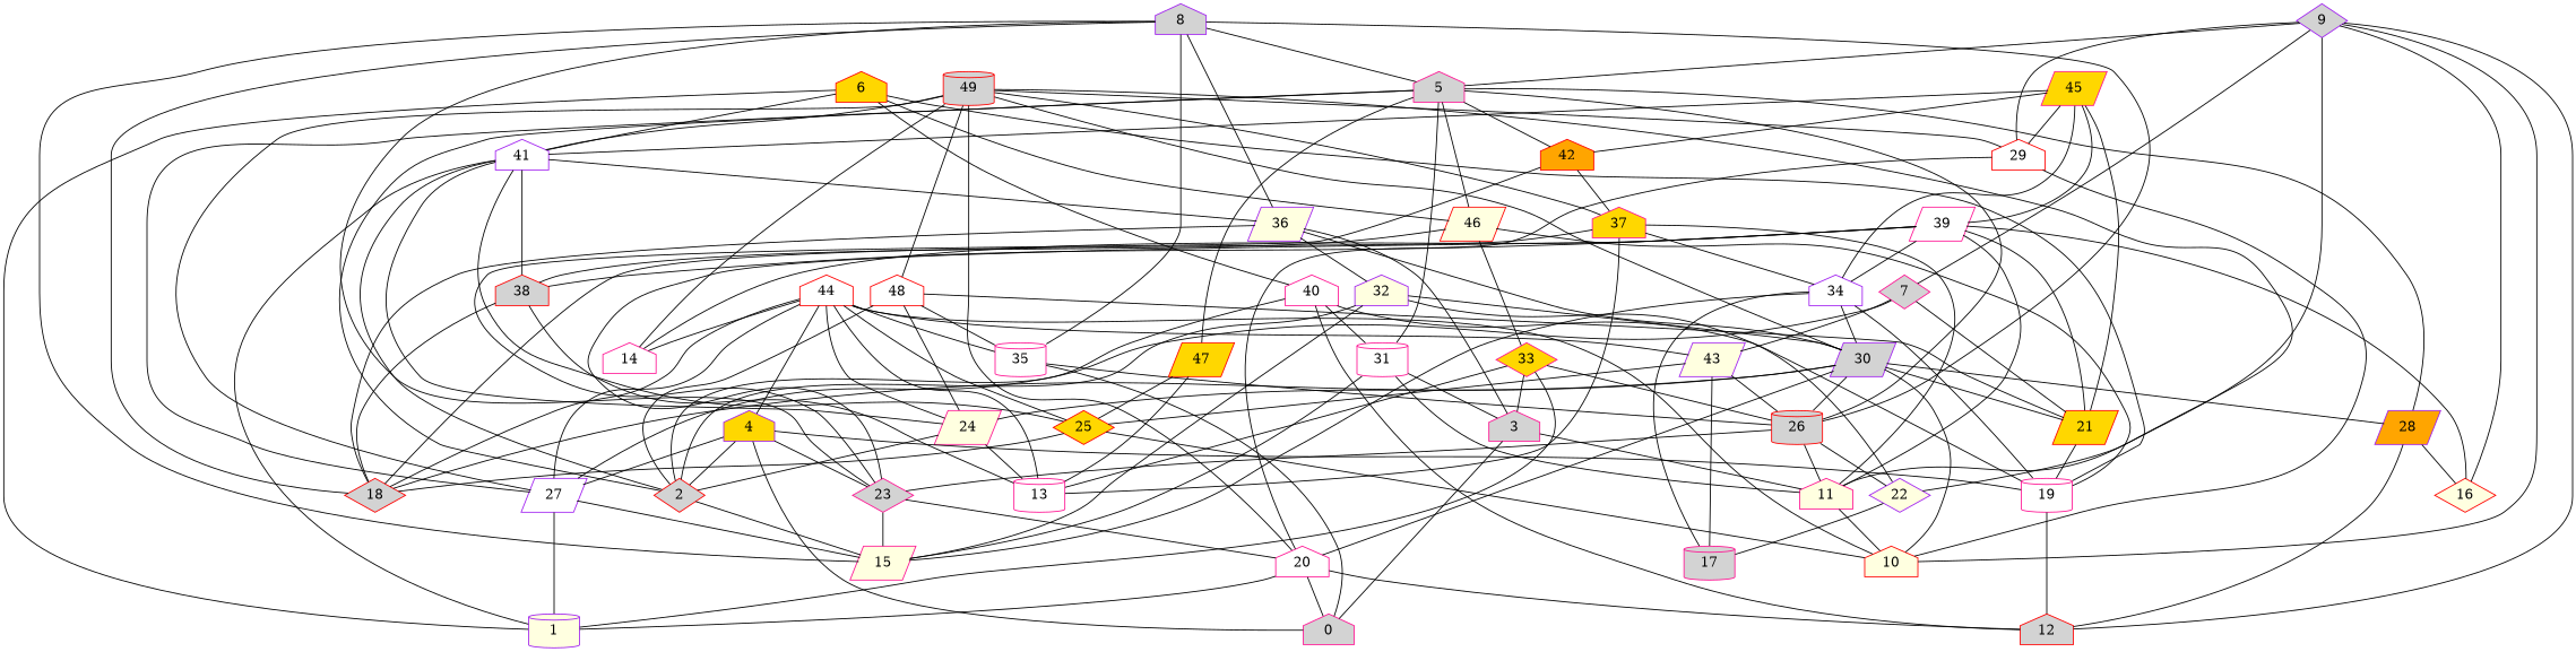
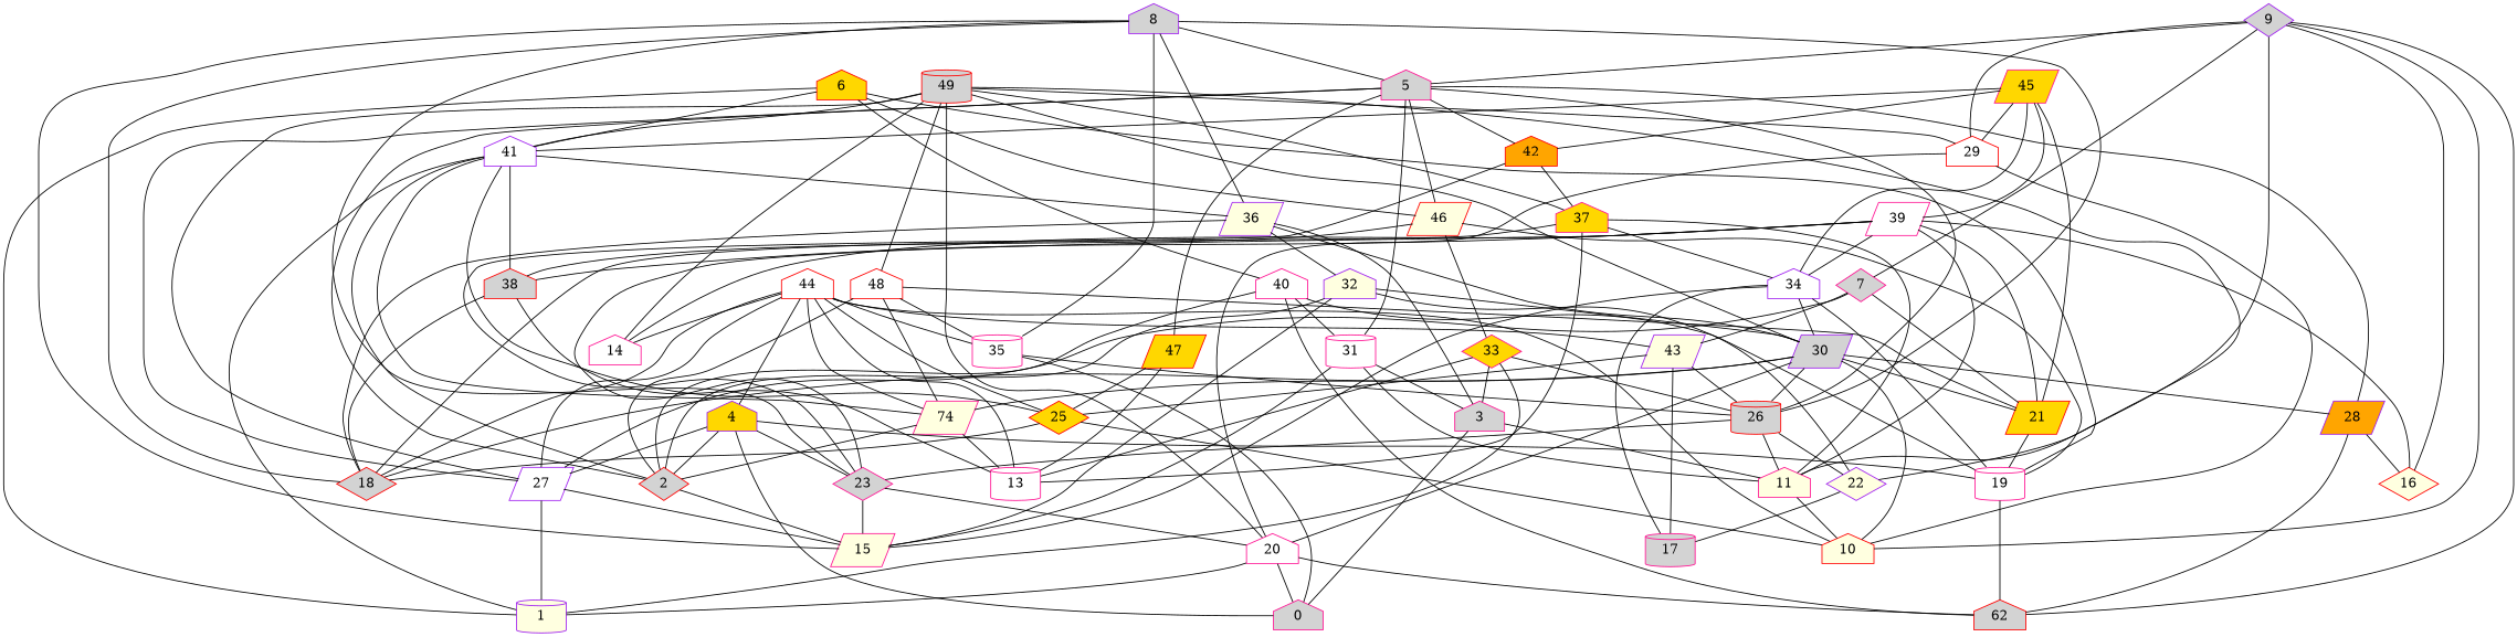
  digraph {
    node [color=deeppink fillcolor=lightgrey shape=house style=filled]
    edge [color=black dir=none]
    33 [fillcolor=gold shape=diamond]
    26 [color=red shape=cylinder]
    1 [color=purple fillcolor=lightyellow shape=cylinder]
    3
    11 [fillcolor=lightyellow]
    22 [color=purple fillcolor=lightyellow shape=diamond]
    23 [shape=diamond]
    0
    34 [color=purple fillcolor=white]
    17 [shape=cylinder]
    19 [fillcolor=white shape=cylinder]
    15 [fillcolor=lightyellow shape=parallelogram]
    30 [color=purple shape=parallelogram]
-   12 [color=red]
+   12 [color=red label=62]
    21 [color=red fillcolor=gold shape=parallelogram]
-   24 [fillcolor=lightyellow shape=parallelogram]
+   24 [fillcolor=lightyellow shape=parallelogram label=74]
    18 [color=red shape=diamond]
    10 [color=red fillcolor=lightyellow]
    28 [color=purple fillcolor=orange shape=parallelogram]
    20 [fillcolor=white]
    31 [fillcolor=white shape=cylinder]
    40 [fillcolor=white]
    2 [color=red shape=diamond]
    35 [fillcolor=white shape=cylinder]
    27 [color=purple fillcolor=white shape=parallelogram]
    48 [color=red fillcolor=white]
    13 [fillcolor=white shape=cylinder]
    37 [fillcolor=gold]
    44 [color=red fillcolor=white]
    14 [fillcolor=white]
    43 [color=purple fillcolor=lightyellow shape=parallelogram]
    4 [color=purple fillcolor=gold]
    25 [color=red fillcolor=gold shape=diamond]
    5
    47 [color=red fillcolor=gold shape=parallelogram]
    42 [color=red fillcolor=orange]
    46 [color=red fillcolor=lightyellow shape=parallelogram]
    16 [color=red fillcolor=lightyellow shape=diamond]
    38 [color=red]
    9 [color=purple shape=diamond]
    7 [shape=diamond]
    29 [color=red fillcolor=white]
    36 [color=purple fillcolor=lightyellow shape=parallelogram]
    32 [color=purple fillcolor=lightyellow]
    39 [fillcolor=white shape=parallelogram]
    41 [color=purple fillcolor=white]
    8 [color=purple]
    49 [color=red shape=cylinder]
    6 [color=red fillcolor=gold]
    45 [fillcolor=gold shape=parallelogram]
    subgraph sub_1 {
      33
      26
      1
      3
      11
      22
      23
      0
      34
      17
      19
      15
      30
      12
      21
      24
      18
      10
      28
      20
      31
      40
      2
      35
      27
      48
      13
      37
      44
      14
      43
      4
      25
      5
      47
      42
      46
      16
      38
      9
      7
      29
      36
      32
      39
      41
      8
      49
      6
      45
    }
    33 -> 26
    33 -> 1
    33 -> 3
    33 -> 13
    26 -> 11
    26 -> 22
    26 -> 23
    3 -> 11
    3 -> 0
    11 -> 10
    22 -> 17
    23 -> 15
    23 -> 20
    34 -> 17
    34 -> 19
    34 -> 15
    34 -> 30
    19 -> 12
    30 -> 26
    30 -> 21
    30 -> 24
    30 -> 18
    30 -> 10
    30 -> 28
    30 -> 20
    21 -> 19
    24 -> 2
    24 -> 13
    28 -> 12
    28 -> 16
    20 -> 1
    20 -> 0
    20 -> 12
    31 -> 3
    31 -> 11
    31 -> 15
    40 -> 19
    40 -> 12
    40 -> 31
    40 -> 2
    2 -> 15
    35 -> 26
    35 -> 0
    27 -> 1
    27 -> 15
    48 -> 21
    48 -> 24
    48 -> 2
    48 -> 35
    37 -> 11
    37 -> 34
    37 -> 18
    37 -> 13
    44 -> 24
    44 -> 18
    44 -> 10
    44 -> 35
    44 -> 27
    44 -> 13
    44 -> 14
    44 -> 43
    44 -> 4
    44 -> 25
    43 -> 26
    43 -> 17
    43 -> 25
    4 -> 23
    4 -> 0
    4 -> 19
    4 -> 2
    4 -> 27
    25 -> 18
    25 -> 10
    5 -> 26
    5 -> 28
    5 -> 31
    5 -> 2
    5 -> 27
    5 -> 47
    5 -> 42
    5 -> 46
    47 -> 13
    47 -> 25
    42 -> 23
    42 -> 37
    46 -> 33
    46 -> 19
    46 -> 38
    38 -> 18
    38 -> 13
    9 -> 11
    9 -> 12
    9 -> 10
    9 -> 5
    9 -> 16
    9 -> 7
    9 -> 29
    7 -> 21
    7 -> 27
    7 -> 43
    29 -> 10
    29 -> 20
    36 -> 3
    36 -> 30
    36 -> 18
    36 -> 32
    32 -> 22
    32 -> 15
    32 -> 30
    32 -> 2
    39 -> 11
    39 -> 23
    39 -> 34
    39 -> 21
    39 -> 14
    39 -> 16
    39 -> 38
    41 -> 1
    41 -> 24
    41 -> 2
    41 -> 25
    41 -> 38
    41 -> 36
    8 -> 26
    8 -> 23
    8 -> 15
    8 -> 18
    8 -> 35
    8 -> 5
    8 -> 36
    49 -> 22
    49 -> 30
    49 -> 20
    49 -> 27
    49 -> 48
    49 -> 37
    49 -> 14
    49 -> 29
    49 -> 41
    6 -> 1
    6 -> 19
    6 -> 40
    6 -> 46
    6 -> 41
    45 -> 34
    45 -> 21
    45 -> 42
    45 -> 29
    45 -> 39
    45 -> 41
  }
